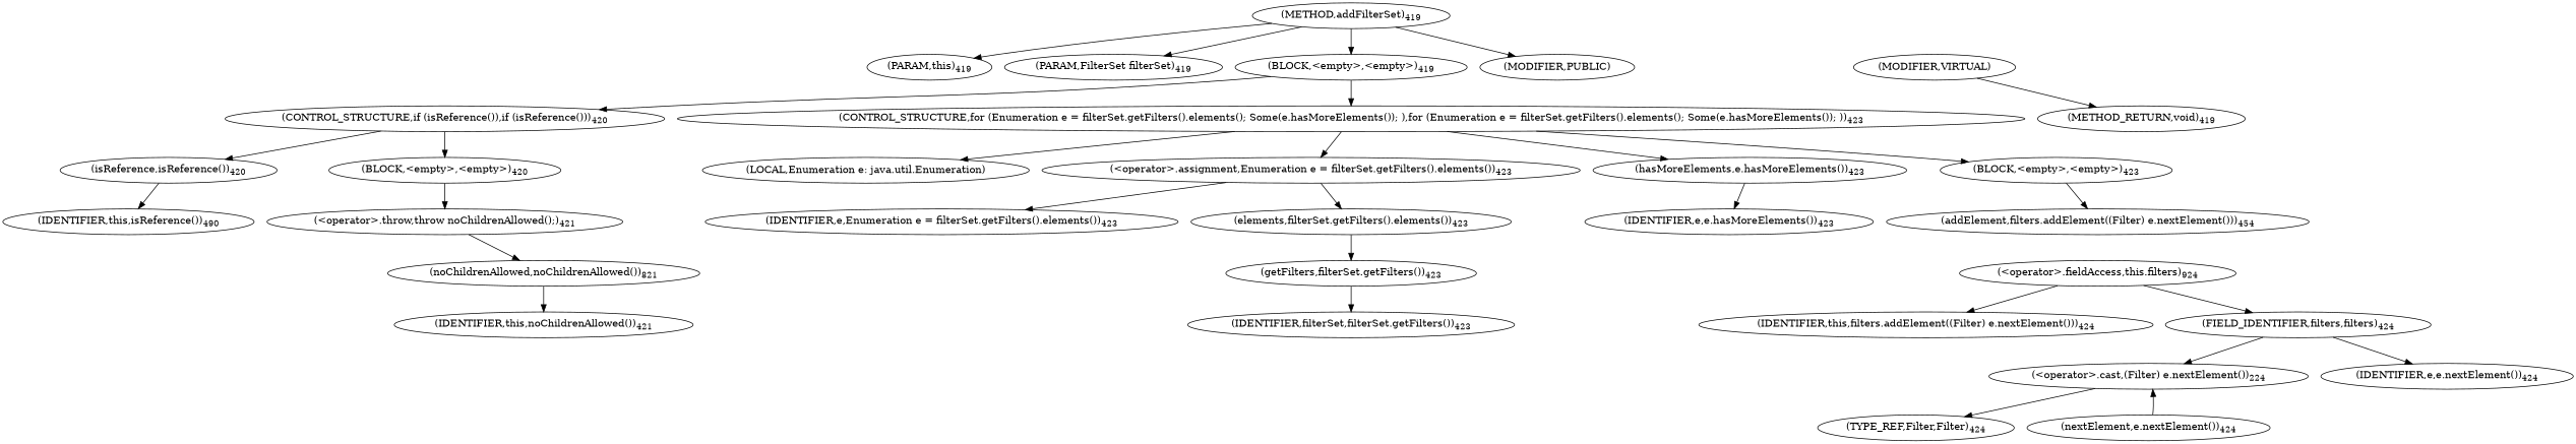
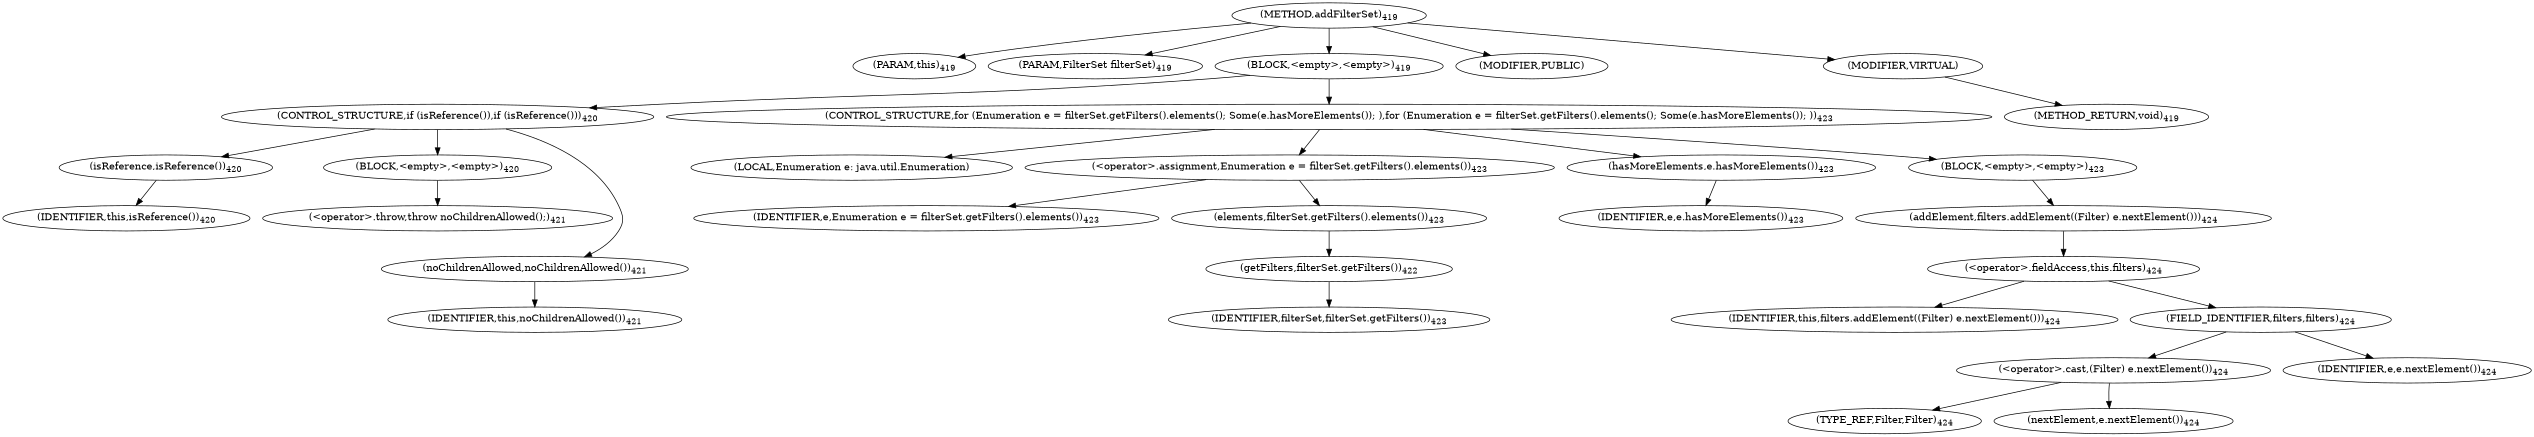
  digraph {
    n1 [label=<(METHOD,addFilterSet)<SUB>419</SUB>>]
    n2 [label=<(PARAM,this)<SUB>419</SUB>>]
    n3 [label=<(PARAM,FilterSet filterSet)<SUB>419</SUB>>]
    n4 [label=<(BLOCK,&lt;empty&gt;,&lt;empty&gt;)<SUB>419</SUB>>]
    n5 [label=<(MODIFIER,PUBLIC)>]
    n6 [label=<(MODIFIER,VIRTUAL)>]
    n7 [label=<(CONTROL_STRUCTURE,if (isReference()),if (isReference()))<SUB>420</SUB>>]
    n8 [label=<(CONTROL_STRUCTURE,for (Enumeration e = filterSet.getFilters().elements(); Some(e.hasMoreElements()); ),for (Enumeration e = filterSet.getFilters().elements(); Some(e.hasMoreElements()); ))<SUB>423</SUB>>]
    n9 [label=<(METHOD_RETURN,void)<SUB>419</SUB>>]
    n10 [label=<(isReference,isReference())<SUB>420</SUB>>]
    n11 [label=<(BLOCK,&lt;empty&gt;,&lt;empty&gt;)<SUB>420</SUB>>]
    n12 [label=<(LOCAL,Enumeration e: java.util.Enumeration)>]
    n13 [label=<(&lt;operator&gt;.assignment,Enumeration e = filterSet.getFilters().elements())<SUB>423</SUB>>]
    n14 [label=<(hasMoreElements,e.hasMoreElements())<SUB>423</SUB>>]
    n15 [label=<(BLOCK,&lt;empty&gt;,&lt;empty&gt;)<SUB>423</SUB>>]
-   n16 [label=<(IDENTIFIER,this,isReference())<SUB>490</SUB>>]
+   n16 [label=<(IDENTIFIER,this,isReference())<SUB>420</SUB>>]
    n17 [label=<(&lt;operator&gt;.throw,throw noChildrenAllowed();)<SUB>421</SUB>>]
-   n18 [label=<(noChildrenAllowed,noChildrenAllowed())<SUB>821</SUB>>]
+   n18 [label=<(noChildrenAllowed,noChildrenAllowed())<SUB>421</SUB>>]
    n19 [label=<(IDENTIFIER,this,noChildrenAllowed())<SUB>421</SUB>>]
    n20 [label=<(IDENTIFIER,e,Enumeration e = filterSet.getFilters().elements())<SUB>423</SUB>>]
    n21 [label=<(elements,filterSet.getFilters().elements())<SUB>423</SUB>>]
    n22 [label=<(IDENTIFIER,e,e.hasMoreElements())<SUB>423</SUB>>]
-   n23 [label=<(addElement,filters.addElement((Filter) e.nextElement()))<SUB>454</SUB>>]
-   n24 [label=<(getFilters,filterSet.getFilters())<SUB>423</SUB>>]
+   n23 [label=<(addElement,filters.addElement((Filter) e.nextElement()))<SUB>424</SUB>>]
+   n24 [label=<(getFilters,filterSet.getFilters())<SUB>422</SUB>>]
    n25 [label=<(IDENTIFIER,filterSet,filterSet.getFilters())<SUB>423</SUB>>]
-   n26 [label=<(&lt;operator&gt;.fieldAccess,this.filters)<SUB>924</SUB>>]
+   n26 [label=<(&lt;operator&gt;.fieldAccess,this.filters)<SUB>424</SUB>>]
    n27 [label=<(IDENTIFIER,this,filters.addElement((Filter) e.nextElement()))<SUB>424</SUB>>]
    n28 [label=<(FIELD_IDENTIFIER,filters,filters)<SUB>424</SUB>>]
-   n29 [label=<(&lt;operator&gt;.cast,(Filter) e.nextElement())<SUB>224</SUB>>]
+   n29 [label=<(&lt;operator&gt;.cast,(Filter) e.nextElement())<SUB>424</SUB>>]
    n30 [label=<(TYPE_REF,Filter,Filter)<SUB>424</SUB>>]
    n31 [label=<(nextElement,e.nextElement())<SUB>424</SUB>>]
    n32 [label=<(IDENTIFIER,e,e.nextElement())<SUB>424</SUB>>]
    n1 -> n2
    n1 -> n3
    n1 -> n4
    n1 -> n5
+   n1 -> n6
    n4 -> n7
    n4 -> n8
    n6 -> n9
    n7 -> n10
    n7 -> n11
    n8 -> n12
    n8 -> n13
    n8 -> n14
    n8 -> n15
    n10 -> n16
    n11 -> n17
    n13 -> n20
    n13 -> n21
    n14 -> n22
    n15 -> n23
-   n17 -> n18
+   n7 -> n18
    n18 -> n19
    n21 -> n24
+   n23 -> n26
    n24 -> n25
    n26 -> n27
    n26 -> n28
    n28 -> n29
    n28 -> n32
    n29 -> n30
-   n31 -> n29
+   n29 -> n31
  }
